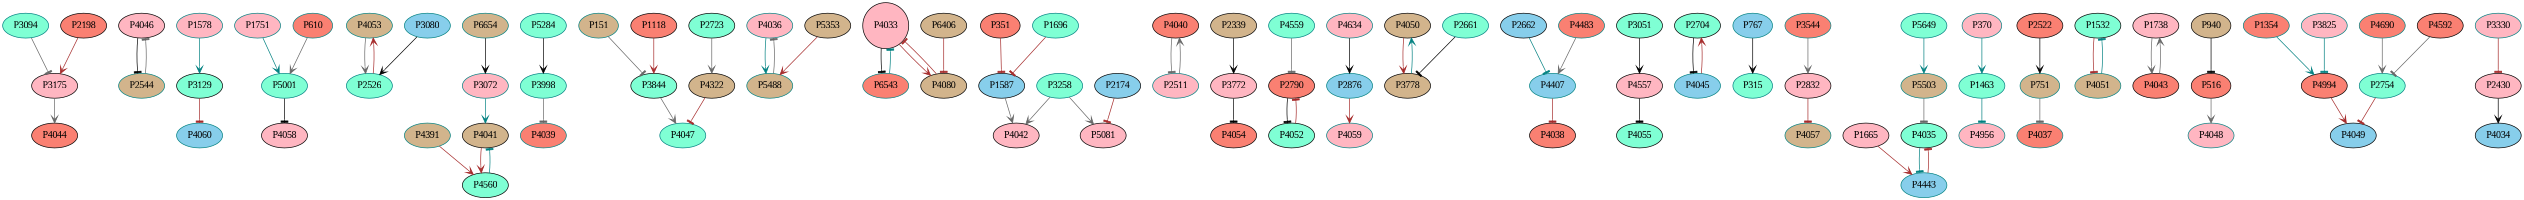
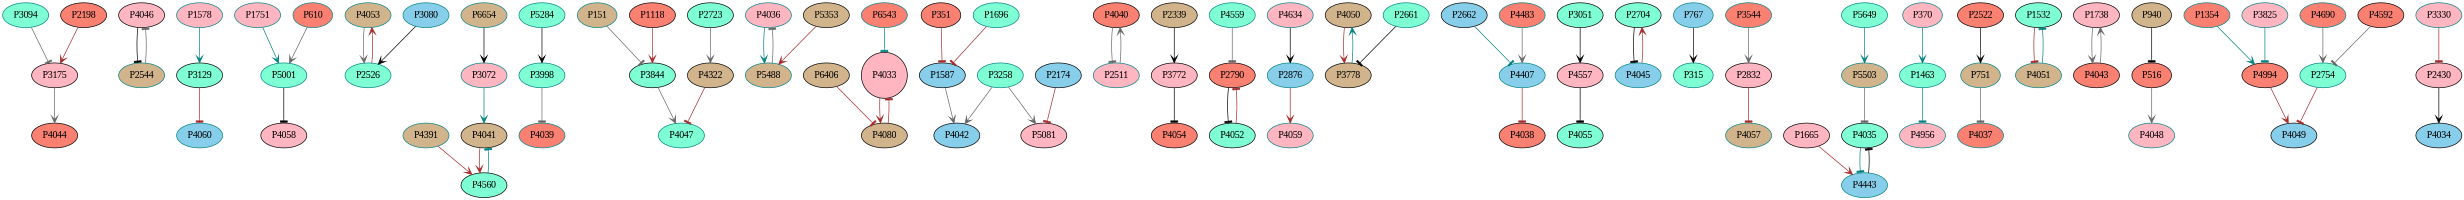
  digraph {
    fontname="Liberation Serif"
    node [color=teal fillcolor=lightpink fontname="Liberation Serif" style=filled]
    edge [arrowhead=vee color=brown fontname="Liberation Serif"]
    P3175 [color=black]
    P3094 [fillcolor=aquamarine]
    P4044 [color=black fillcolor=salmon]
    P4046 [color=black]
    P2544 [fillcolor=tan]
    P3129 [color=black fillcolor=aquamarine]
    P4060 [fillcolor=skyblue]
    P1751
    P5001 [fillcolor=aquamarine]
    P4058 [color=black]
    P4053 [fillcolor=tan]
    P2526 [fillcolor=aquamarine]
    P3072
    P4041 [color=black fillcolor=tan]
    P4560 [color=black fillcolor=aquamarine]
    P4039 [fillcolor=salmon]
    P151 [fillcolor=tan]
    P3844 [color=black fillcolor=aquamarine]
    P4047 [fillcolor=aquamarine]
    P4036
    P5488 [fillcolor=tan]
    P4033 [color=black shape=circle]
    P6543 [fillcolor=salmon]
    P4080 [color=black fillcolor=tan]
    P351 [color=black fillcolor=salmon]
    P1587 [color=black fillcolor=skyblue]
-   P4042 [color=black]
+   P4042 [color=black fillcolor=skyblue]
    P4040 [color=black fillcolor=salmon]
    P2511
    P3772 [color=black]
    P4054 [color=black fillcolor=salmon]
    P2790 [color=black fillcolor=salmon]
    P4559 [fillcolor=aquamarine]
    P4052 [color=black fillcolor=aquamarine]
    P2876 [fillcolor=skyblue]
    P4059
    P4050 [color=black fillcolor=tan]
    P3778 [color=black fillcolor=tan]
    P6654 [fillcolor=tan]
    P2662 [color=black fillcolor=skyblue]
    P4407 [fillcolor=skyblue]
    P4038 [color=black fillcolor=salmon]
    P4322 [color=black fillcolor=tan]
    P3051 [color=black fillcolor=aquamarine]
    P4557 [color=black]
    P4055 [color=black fillcolor=aquamarine]
    P2723 [color=black fillcolor=aquamarine]
    P2704 [color=black fillcolor=aquamarine]
    P4045 [fillcolor=skyblue]
    P767 [fillcolor=skyblue]
    P315 [fillcolor=aquamarine]
    P3080 [fillcolor=skyblue]
    P2832 [color=black]
    P4057 [fillcolor=tan]
    P5503 [fillcolor=tan]
    P4035 [color=black fillcolor=aquamarine]
    P4443 [fillcolor=skyblue]
    P4634
    P3258 [fillcolor=aquamarine]
    P5081 [color=black]
    n61 [label=P4956]
    P1463 [fillcolor=aquamarine]
    P2522 [color=black fillcolor=salmon]
    P751 [fillcolor=tan]
    P4037 [fillcolor=salmon]
    P1532 [color=black fillcolor=aquamarine]
    P4051 [fillcolor=tan]
    P1738 [color=black]
    P4043 [color=black fillcolor=salmon]
    P2174 [color=black fillcolor=skyblue]
    P940 [color=black fillcolor=tan]
    P516 [color=black fillcolor=salmon]
    P4048
    P2661 [fillcolor=aquamarine]
    P5649 [fillcolor=aquamarine]
    P3544 [fillcolor=salmon]
    P5284 [fillcolor=aquamarine]
    P3998 [fillcolor=aquamarine]
    P1354 [fillcolor=salmon]
    P4994 [color=black fillcolor=salmon]
    P4049 [color=black fillcolor=skyblue]
    P4690 [fillcolor=salmon]
    P2754 [fillcolor=aquamarine]
    P1696 [fillcolor=aquamarine]
    P5353 [color=black fillcolor=tan]
    P6406 [color=black fillcolor=tan]
    P1665 [color=black]
    P2430 [color=black]
    P4034 [color=black fillcolor=skyblue]
    P4483 [fillcolor=salmon]
    P3330
    P4391 [fillcolor=tan]
    P2198 [color=black fillcolor=salmon]
    P3825
    P1118 [color=black fillcolor=salmon]
    P4592 [color=black fillcolor=salmon]
    P610 [fillcolor=salmon]
    P2339 [color=black fillcolor=tan]
    P1578
    P370
    P3175 -> P4044 [color=gray40]
    P3094 -> P3175 [arrowhead=tee color=gray40]
    P4046 -> P2544 [arrowhead=tee color=black]
    P2544 -> P4046 [arrowhead=tee color=gray40]
    P3129 -> P4060 [arrowhead=tee]
    P1751 -> P5001 [color=teal]
    P5001 -> P4058 [arrowhead=tee color=black]
    P4053 -> P2526 [color=gray40]
    P2526 -> P4053
    P3072 -> P4041 [color=teal]
    P4041 -> P4560
    P4560 -> P4041 [arrowhead=tee color=teal]
    P151 -> P3844 [arrowhead=tee color=gray40]
    P3844 -> P4047 [color=gray40]
    P4036 -> P5488 [color=teal]
    P5488 -> P4036 [arrowhead=tee color=gray40]
-   P4033 -> P6543 [arrowhead=tee color=black]
    P4033 -> P4080
    P6543 -> P4033 [arrowhead=tee color=teal]
    P4080 -> P4033 [arrowhead=tee]
    P351 -> P1587 [arrowhead=tee]
    P1587 -> P4042 [color=gray40]
    P4040 -> P2511 [arrowhead=tee color=gray40]
    P2511 -> P4040 [color=gray40]
    P3772 -> P4054 [arrowhead=tee color=black]
    P2790 -> P4052 [arrowhead=tee color=black]
    P4559 -> P2790 [arrowhead=tee color=gray40]
    P4052 -> P2790 [arrowhead=tee]
    P2876 -> P4059
    P4050 -> P3778
    P3778 -> P4050 [color=teal]
    P6654 -> P3072 [color=black]
    P2662 -> P4407 [arrowhead=tee color=teal]
    P4407 -> P4038 [arrowhead=tee]
    P4322 -> P4047 [arrowhead=tee]
    P3051 -> P4557 [color=black]
    P4557 -> P4055 [arrowhead=tee color=black]
    P2723 -> P4322 [color=gray40]
    P2704 -> P4045 [arrowhead=tee color=black]
    P4045 -> P2704
    P767 -> P315 [color=black]
    P3080 -> P2526 [color=black]
    P2832 -> P4057 [arrowhead=tee]
    P5503 -> P4035 [arrowhead=tee color=gray40]
    P4035 -> P4443 [arrowhead=tee color=teal]
-   P4443 -> P4035 [arrowhead=tee]
+   P4443 -> P4035 [arrowhead=tee color=black]
    P4634 -> P2876 [color=black]
    P3258 -> P4042 [color=gray40]
    P3258 -> P5081 [color=gray40]
    P1463 -> n61 [arrowhead=tee color=teal]
    P2522 -> P751 [color=black]
    P751 -> P4037 [arrowhead=tee color=gray40]
    P1532 -> P4051 [arrowhead=tee]
    P4051 -> P1532 [arrowhead=tee color=teal]
    P1738 -> P4043 [color=gray40]
    P4043 -> P1738 [color=gray40]
    P2174 -> P5081 [arrowhead=tee]
    P940 -> P516 [arrowhead=tee color=black]
    P516 -> P4048 [color=gray40]
    P2661 -> P3778 [arrowhead=tee color=black]
    P5649 -> P5503 [color=teal]
    P3544 -> P2832 [color=gray40]
    P5284 -> P3998 [color=black]
    P3998 -> P4039 [arrowhead=tee color=gray40]
    P1354 -> P4994 [color=teal]
    P4994 -> P4049
    P4690 -> P2754 [color=gray40]
    P2754 -> P4049 [arrowhead=tee]
    P1696 -> P1587 [arrowhead=tee]
    P5353 -> P5488
    P6406 -> P4080 [arrowhead=tee]
    P1665 -> P4443
    P2430 -> P4034 [color=black]
    P4483 -> P4407 [color=gray40]
    P3330 -> P2430 [arrowhead=tee]
    P4391 -> P4560
    P2198 -> P3175
    P3825 -> P4994 [arrowhead=tee color=teal]
    P1118 -> P3844
    P4592 -> P2754 [arrowhead=tee color=gray40]
    P610 -> P5001 [color=gray40]
    P2339 -> P3772 [color=black]
    P1578 -> P3129 [color=teal]
    P370 -> P1463 [color=teal]
  }
